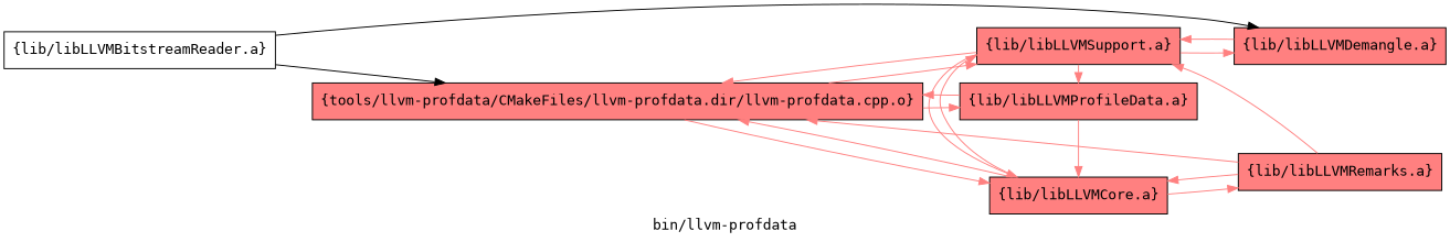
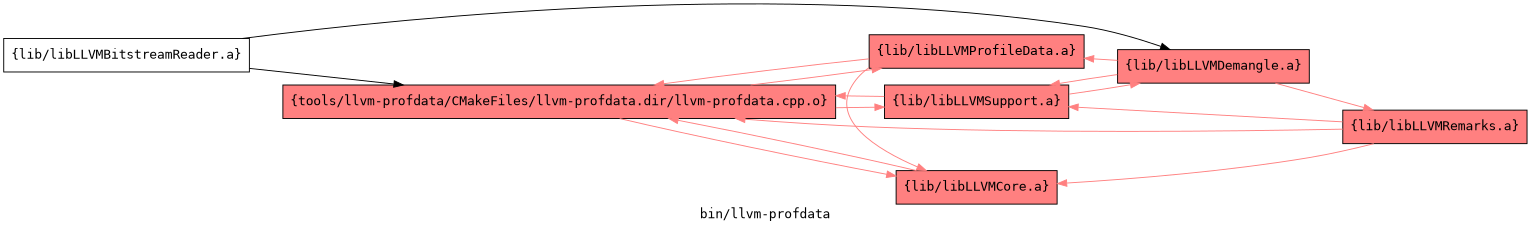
  digraph {
    fontname="DejaVu Sans Mono"
    label="bin/llvm-profdata"
    rankdir=LR
    node [fillcolor="1.000000 0.5 1" fontname="DejaVu Sans Mono" group=1 shape=box style=filled]
    edge [color="1.000000 0.5 1" fontname="DejaVu Sans Mono"]
    n1 [label="{tools/llvm-profdata/CMakeFiles/llvm-profdata.dir/llvm-profdata.cpp.o}"]
    n2 [label="{lib/libLLVMCore.a}"]
    n3 [label="{lib/libLLVMProfileData.a}"]
    n4 [label="{lib/libLLVMSupport.a}"]
    n5 [label="{lib/libLLVMRemarks.a}"]
    n6 [label="{lib/libLLVMDemangle.a}"]
    n7 [group=0 label="{lib/libLLVMBitstreamReader.a}" fillcolor="" style=""]
    subgraph sub_1 {
      rank=same
      n1
    }
    subgraph sub_2 {
      rank=same
      n2
      n3
      n4
    }
    n1 -> n2
    n1 -> n3
    n1 -> n4
    n2 -> n1
-   n2 -> n4
-   n2 -> n5
+   n6 -> n5
    n3 -> n1
    n3 -> n2
    n4 -> n1
-   n4 -> n2
-   n4 -> n3
+   n6 -> n3
    n4 -> n6
    n5 -> n1
    n5 -> n2
    n5 -> n4
    n6 -> n4
    n7 -> n1 [color=""]
    n7 -> n6 [color=""]
  }
